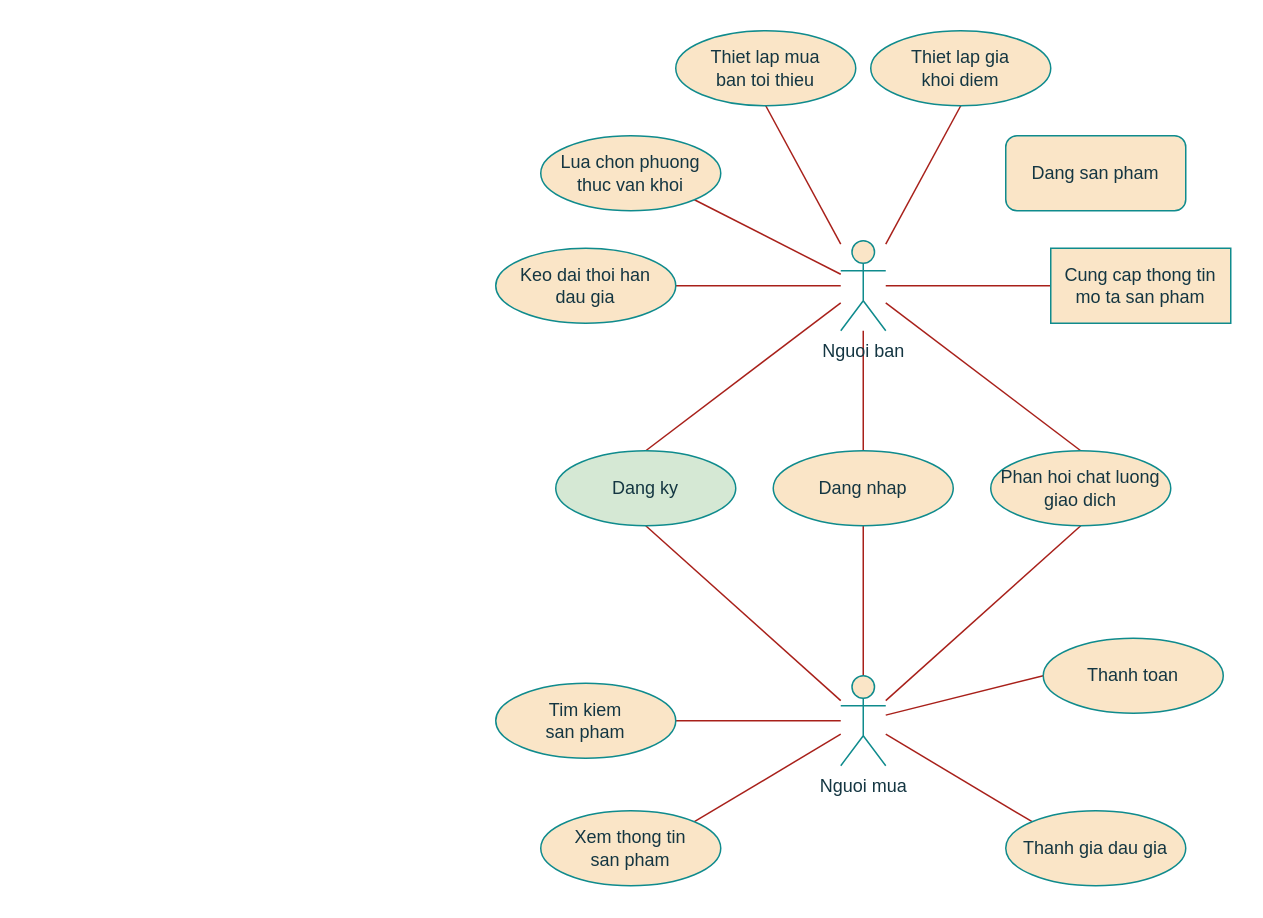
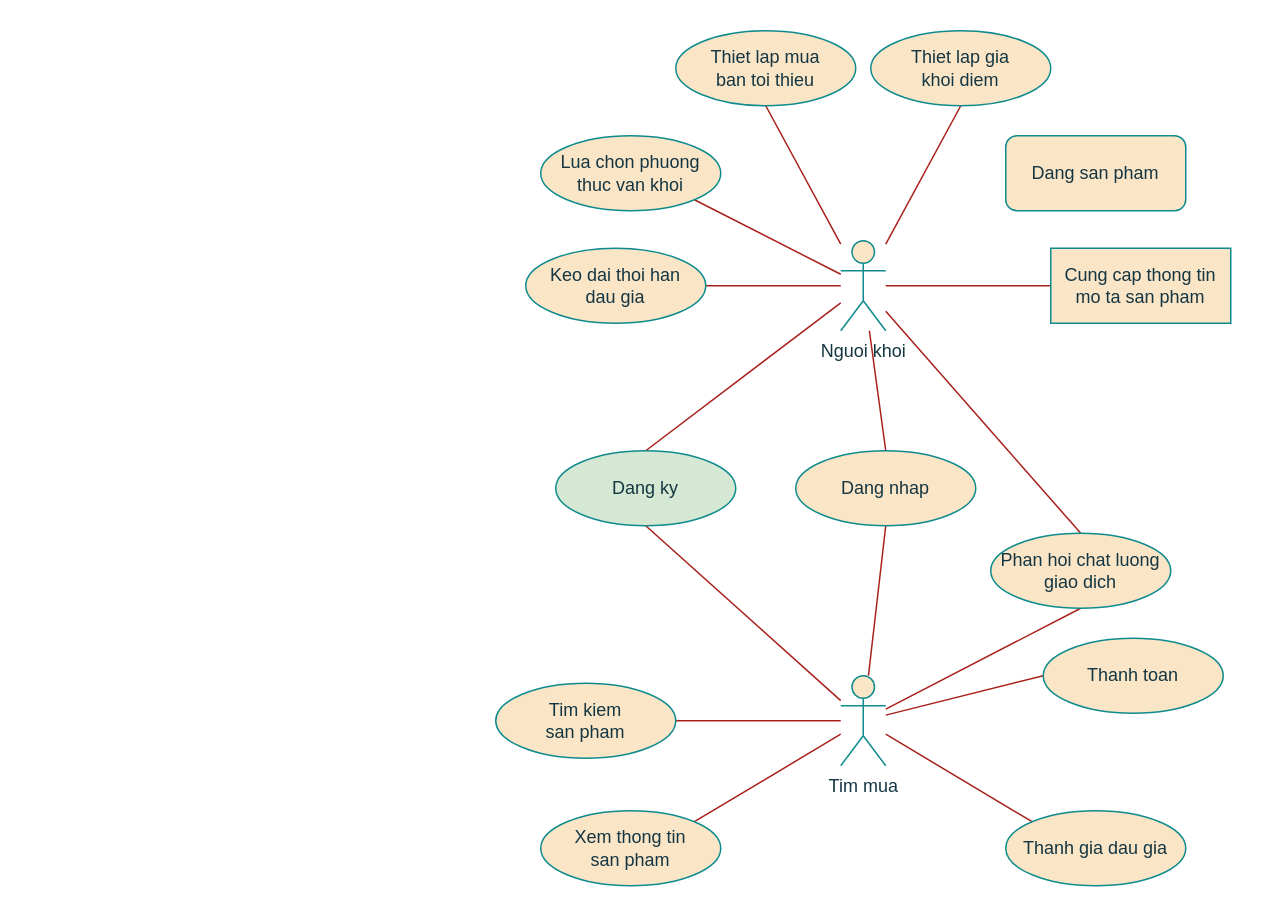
  <mxCell id="0" />
  <mxCell id="1" parent="0" />
  <mxCell id="2" style="edgeStyle=none;shape=connector;rounded=1;orthogonalLoop=1;jettySize=auto;html=1;entryX=1;entryY=0;entryDx=0;entryDy=0;labelBackgroundColor=none;strokeColor=#A8201A;fontFamily=Helvetica;fontSize=11;fontColor=default;endArrow=none;endFill=0;" edge="1" parent="1" source="8" target="24"><mxGeometry relative="1" as="geometry" /></mxCell>
  <mxCell id="3" style="edgeStyle=none;shape=connector;rounded=1;orthogonalLoop=1;jettySize=auto;html=1;entryX=1;entryY=0.5;entryDx=0;entryDy=0;labelBackgroundColor=none;strokeColor=#A8201A;fontFamily=Helvetica;fontSize=11;fontColor=default;endArrow=none;endFill=0;" edge="1" parent="1" source="8" target="19"><mxGeometry relative="1" as="geometry" /></mxCell>
  <mxCell id="4" style="edgeStyle=none;shape=connector;rounded=1;orthogonalLoop=1;jettySize=auto;html=1;entryX=0.5;entryY=1;entryDx=0;entryDy=0;labelBackgroundColor=none;strokeColor=#A8201A;fontFamily=Helvetica;fontSize=11;fontColor=default;endArrow=none;endFill=0;" edge="1" parent="1" source="8" target="25"><mxGeometry relative="1" as="geometry" /></mxCell>
  <mxCell id="5" style="edgeStyle=none;shape=connector;rounded=1;orthogonalLoop=1;jettySize=auto;html=1;entryX=0.5;entryY=1;entryDx=0;entryDy=0;labelBackgroundColor=none;strokeColor=#A8201A;fontFamily=Helvetica;fontSize=11;fontColor=default;endArrow=none;endFill=0;" edge="1" parent="1" source="8" target="26"><mxGeometry relative="1" as="geometry" /></mxCell>
  <mxCell id="6" style="edgeStyle=none;shape=connector;rounded=1;orthogonalLoop=1;jettySize=auto;html=1;entryX=0.5;entryY=1;entryDx=0;entryDy=0;labelBackgroundColor=none;strokeColor=#A8201A;fontFamily=Helvetica;fontSize=11;fontColor=default;endArrow=none;endFill=0;" edge="1" parent="1" source="8" target="27"><mxGeometry relative="1" as="geometry" /></mxCell>
  <mxCell id="7" style="edgeStyle=none;shape=connector;rounded=1;orthogonalLoop=1;jettySize=auto;html=1;entryX=0;entryY=0.5;entryDx=0;entryDy=0;labelBackgroundColor=none;strokeColor=#A8201A;fontFamily=Helvetica;fontSize=11;fontColor=default;endArrow=none;endFill=0;" edge="1" parent="1" source="8" target="32"><mxGeometry relative="1" as="geometry" /></mxCell>
- <mxCell id="8" value="Nguoi mua" style="shape=umlActor;verticalLabelPosition=bottom;verticalAlign=top;html=1;outlineConnect=0;rounded=1;labelBackgroundColor=none;fillColor=#FAE5C7;strokeColor=#0F8B8D;fontColor=#143642;" vertex="1" parent="1"><mxGeometry x="560" y="450" width="30" height="60" as="geometry" /></mxCell>
+ <mxCell id="8" value="Tim mua" style="shape=umlActor;verticalLabelPosition=bottom;verticalAlign=top;html=1;outlineConnect=0;rounded=1;labelBackgroundColor=none;fillColor=#FAE5C7;strokeColor=#0F8B8D;fontColor=#143642;" vertex="1" parent="1"><mxGeometry x="560" y="450" width="30" height="60" as="geometry" /></mxCell>
  <mxCell id="9" style="edgeStyle=none;shape=connector;rounded=1;orthogonalLoop=1;jettySize=auto;html=1;entryX=0;entryY=0.5;entryDx=0;entryDy=0;labelBackgroundColor=none;strokeColor=#A8201A;fontFamily=Helvetica;fontSize=11;fontColor=default;endArrow=none;endFill=0;" edge="1" parent="1" source="17" target="20"><mxGeometry relative="1" as="geometry" /></mxCell>
  <mxCell id="10" style="edgeStyle=none;shape=connector;rounded=1;orthogonalLoop=1;jettySize=auto;html=1;entryX=0.5;entryY=1;entryDx=0;entryDy=0;labelBackgroundColor=none;strokeColor=#A8201A;fontFamily=Helvetica;fontSize=11;fontColor=default;endArrow=none;endFill=0;" edge="1" parent="1" source="17" target="21"><mxGeometry relative="1" as="geometry" /></mxCell>
  <mxCell id="11" style="edgeStyle=none;shape=connector;rounded=1;orthogonalLoop=1;jettySize=auto;html=1;entryX=1;entryY=0.5;entryDx=0;entryDy=0;labelBackgroundColor=none;strokeColor=#A8201A;fontFamily=Helvetica;fontSize=11;fontColor=default;endArrow=none;endFill=0;" edge="1" parent="1" source="17" target="22"><mxGeometry relative="1" as="geometry" /></mxCell>
  <mxCell id="12" style="edgeStyle=none;shape=connector;rounded=1;orthogonalLoop=1;jettySize=auto;html=1;entryX=1;entryY=1;entryDx=0;entryDy=0;labelBackgroundColor=none;strokeColor=#A8201A;fontFamily=Helvetica;fontSize=11;fontColor=default;endArrow=none;endFill=0;" edge="1" parent="1" source="17" target="23"><mxGeometry relative="1" as="geometry" /></mxCell>
  <mxCell id="13" style="edgeStyle=none;shape=connector;rounded=1;orthogonalLoop=1;jettySize=auto;html=1;entryX=0.5;entryY=0;entryDx=0;entryDy=0;labelBackgroundColor=none;strokeColor=#A8201A;fontFamily=Helvetica;fontSize=11;fontColor=default;endArrow=none;endFill=0;" edge="1" parent="1" source="17" target="25"><mxGeometry relative="1" as="geometry" /></mxCell>
  <mxCell id="14" style="edgeStyle=none;shape=connector;rounded=1;orthogonalLoop=1;jettySize=auto;html=1;entryX=0.5;entryY=0;entryDx=0;entryDy=0;labelBackgroundColor=none;strokeColor=#A8201A;fontFamily=Helvetica;fontSize=11;fontColor=default;endArrow=none;endFill=0;" edge="1" parent="1" source="17" target="26"><mxGeometry relative="1" as="geometry" /></mxCell>
  <mxCell id="15" style="edgeStyle=none;shape=connector;rounded=1;orthogonalLoop=1;jettySize=auto;html=1;entryX=0.5;entryY=0;entryDx=0;entryDy=0;labelBackgroundColor=none;strokeColor=#A8201A;fontFamily=Helvetica;fontSize=11;fontColor=default;endArrow=none;endFill=0;" edge="1" parent="1" source="17" target="27"><mxGeometry relative="1" as="geometry" /></mxCell>
  <mxCell id="16" style="edgeStyle=none;shape=connector;rounded=1;orthogonalLoop=1;jettySize=auto;html=1;entryX=0.5;entryY=1;entryDx=0;entryDy=0;labelBackgroundColor=none;strokeColor=#A8201A;fontFamily=Helvetica;fontSize=11;fontColor=default;endArrow=none;endFill=0;" edge="1" parent="1" source="17" target="31"><mxGeometry relative="1" as="geometry" /></mxCell>
- <mxCell id="17" value="Nguoi ban" style="shape=umlActor;verticalLabelPosition=bottom;verticalAlign=top;html=1;outlineConnect=0;rounded=1;labelBackgroundColor=none;fillColor=#FAE5C7;strokeColor=#0F8B8D;fontColor=#143642;" vertex="1" parent="1"><mxGeometry x="560" y="160" width="30" height="60" as="geometry" /></mxCell>
+ <mxCell id="17" value="Nguoi khoi" style="shape=umlActor;verticalLabelPosition=bottom;verticalAlign=top;html=1;outlineConnect=0;rounded=1;labelBackgroundColor=none;fillColor=#FAE5C7;strokeColor=#0F8B8D;fontColor=#143642;" vertex="1" parent="1"><mxGeometry x="560" y="160" width="30" height="60" as="geometry" /></mxCell>
  <mxCell id="18" value="Dang san pham" style="whiteSpace=wrap;html=1;labelBackgroundColor=none;fillColor=#FAE5C7;strokeColor=#0F8B8D;fontColor=#143642;rounded=1;" vertex="1" parent="1"><mxGeometry x="670" y="90" width="120" height="50" as="geometry" /></mxCell>
  <mxCell id="19" value="Tim kiem&lt;br&gt;san pham" style="ellipse;whiteSpace=wrap;html=1;rounded=1;labelBackgroundColor=none;fillColor=#FAE5C7;strokeColor=#0F8B8D;fontColor=#143642;" vertex="1" parent="1"><mxGeometry x="330" y="455" width="120" height="50" as="geometry" /></mxCell>
  <mxCell id="20" value="Cung cap thong tin mo ta san pham" style="whiteSpace=wrap;html=1;labelBackgroundColor=none;fillColor=#FAE5C7;strokeColor=#0F8B8D;fontColor=#143642;rounded=0;" vertex="1" parent="1"><mxGeometry x="700" y="165" width="120" height="50" as="geometry" /></mxCell>
  <mxCell id="21" value="Thiet lap gia&lt;br&gt;khoi diem" style="ellipse;whiteSpace=wrap;html=1;rounded=1;labelBackgroundColor=none;fillColor=#FAE5C7;strokeColor=#0F8B8D;fontColor=#143642;" vertex="1" parent="1"><mxGeometry x="580" y="20" width="120" height="50" as="geometry" /></mxCell>
- <mxCell id="22" value="Keo dai thoi han&lt;br&gt;dau gia" style="ellipse;whiteSpace=wrap;html=1;rounded=1;labelBackgroundColor=none;fillColor=#FAE5C7;strokeColor=#0F8B8D;fontColor=#143642;" vertex="1" parent="1"><mxGeometry x="330" y="165" width="120" height="50" as="geometry" /></mxCell>
+ <mxCell id="22" value="Keo dai thoi han&lt;br&gt;dau gia" style="ellipse;whiteSpace=wrap;html=1;rounded=1;labelBackgroundColor=none;fillColor=#FAE5C7;strokeColor=#0F8B8D;fontColor=#143642;" vertex="1" parent="1"><mxGeometry x="350" y="165" width="120" height="50" as="geometry" /></mxCell>
  <mxCell id="23" value="Lua chon phuong thuc van khoi" style="ellipse;whiteSpace=wrap;html=1;rounded=1;labelBackgroundColor=none;fillColor=#FAE5C7;strokeColor=#0F8B8D;fontColor=#143642;" vertex="1" parent="1"><mxGeometry x="360" y="90" width="120" height="50" as="geometry" /></mxCell>
  <mxCell id="24" value="Xem thong tin&lt;br&gt;san pham" style="ellipse;whiteSpace=wrap;html=1;rounded=1;labelBackgroundColor=none;fillColor=#FAE5C7;strokeColor=#0F8B8D;fontColor=#143642;" vertex="1" parent="1"><mxGeometry x="360" y="540" width="120" height="50" as="geometry" /></mxCell>
  <mxCell id="25" value="Dang ky" style="ellipse;whiteSpace=wrap;html=1;rounded=1;labelBackgroundColor=none;fillColor=#d5e8d4;strokeColor=#0F8B8D;fontColor=#143642;" vertex="1" parent="1"><mxGeometry x="370" y="300" width="120" height="50" as="geometry" /></mxCell>
- <mxCell id="26" value="Dang nhap" style="ellipse;whiteSpace=wrap;html=1;rounded=1;labelBackgroundColor=none;fillColor=#FAE5C7;strokeColor=#0F8B8D;fontColor=#143642;" vertex="1" parent="1"><mxGeometry x="515" y="300" width="120" height="50" as="geometry" /></mxCell>
- <mxCell id="27" value="Phan hoi chat luong&lt;br&gt;giao dich" style="ellipse;whiteSpace=wrap;html=1;rounded=1;labelBackgroundColor=none;fillColor=#FAE5C7;strokeColor=#0F8B8D;fontColor=#143642;" vertex="1" parent="1"><mxGeometry x="660" y="300" width="120" height="50" as="geometry" /></mxCell>
+ <mxCell id="26" value="Dang nhap" style="ellipse;whiteSpace=wrap;html=1;rounded=1;labelBackgroundColor=none;fillColor=#FAE5C7;strokeColor=#0F8B8D;fontColor=#143642;" vertex="1" parent="1"><mxGeometry x="530" y="300" width="120" height="50" as="geometry" /></mxCell>
+ <mxCell id="27" value="Phan hoi chat luong&lt;br&gt;giao dich" style="ellipse;whiteSpace=wrap;html=1;rounded=1;labelBackgroundColor=none;fillColor=#FAE5C7;strokeColor=#0F8B8D;fontColor=#143642;" vertex="1" parent="1"><mxGeometry x="660" y="355" width="120" height="50" as="geometry" /></mxCell>
  <mxCell id="28" value="" style="edgeStyle=none;shape=connector;rounded=1;orthogonalLoop=1;jettySize=auto;html=1;labelBackgroundColor=none;strokeColor=#A8201A;fontFamily=Helvetica;fontSize=11;fontColor=default;endArrow=none;endFill=0;exitX=0;exitY=0;exitDx=0;exitDy=0;" edge="1" parent="1" source="29" target="8"><mxGeometry relative="1" as="geometry" /></mxCell>
  <mxCell id="29" value="Thanh gia dau gia" style="ellipse;whiteSpace=wrap;html=1;rounded=1;labelBackgroundColor=none;fillColor=#FAE5C7;strokeColor=#0F8B8D;fontColor=#143642;" vertex="1" parent="1"><mxGeometry x="670" y="540" width="120" height="50" as="geometry" /></mxCell>
  <mxCell id="30" style="edgeStyle=none;shape=connector;rounded=1;orthogonalLoop=1;jettySize=auto;html=1;entryX=1;entryY=0.5;entryDx=0;entryDy=0;labelBackgroundColor=none;strokeColor=#A8201A;fontFamily=Helvetica;fontSize=11;fontColor=default;endArrow=none;endFill=0;" edge="1" parent="1"><mxGeometry relative="1" as="geometry"><mxPoint x="20" y="340" as="targetPoint" /></mxGeometry></mxCell>
  <mxCell id="31" value="Thiet lap mua&lt;br&gt;ban toi thieu" style="ellipse;whiteSpace=wrap;html=1;rounded=1;labelBackgroundColor=none;fillColor=#FAE5C7;strokeColor=#0F8B8D;fontColor=#143642;" vertex="1" parent="1"><mxGeometry x="450" y="20" width="120" height="50" as="geometry" /></mxCell>
  <mxCell id="32" value="Thanh toan" style="ellipse;whiteSpace=wrap;html=1;rounded=1;labelBackgroundColor=none;fillColor=#FAE5C7;strokeColor=#0F8B8D;fontColor=#143642;" vertex="1" parent="1"><mxGeometry x="695" y="425" width="120" height="50" as="geometry" /></mxCell>
